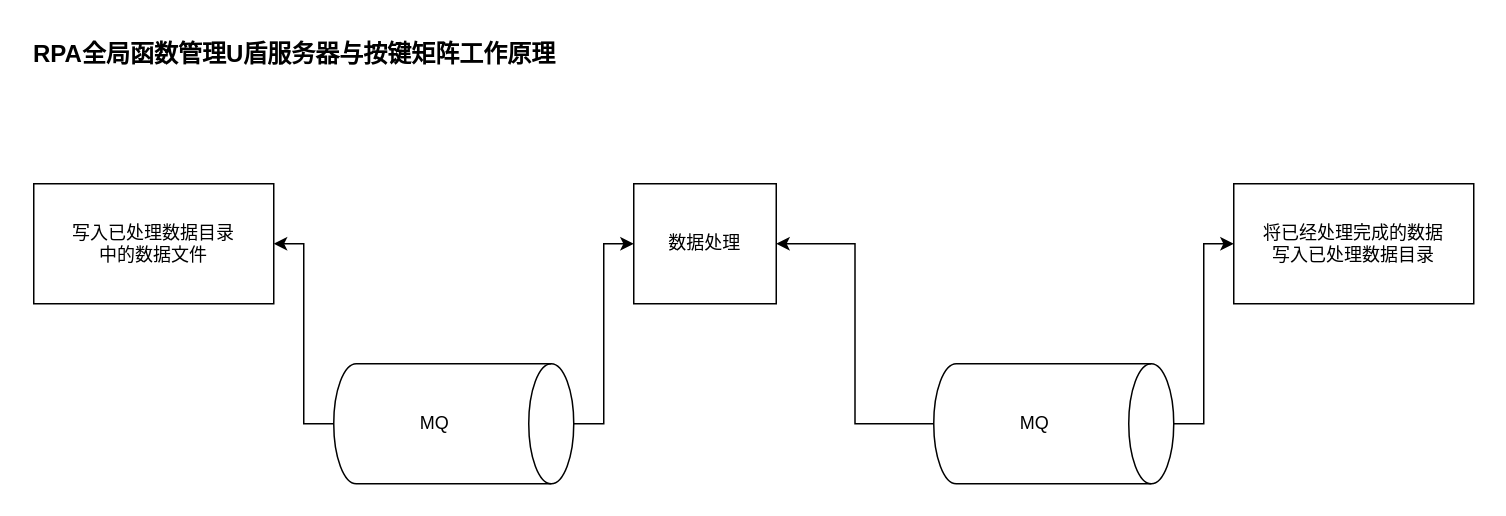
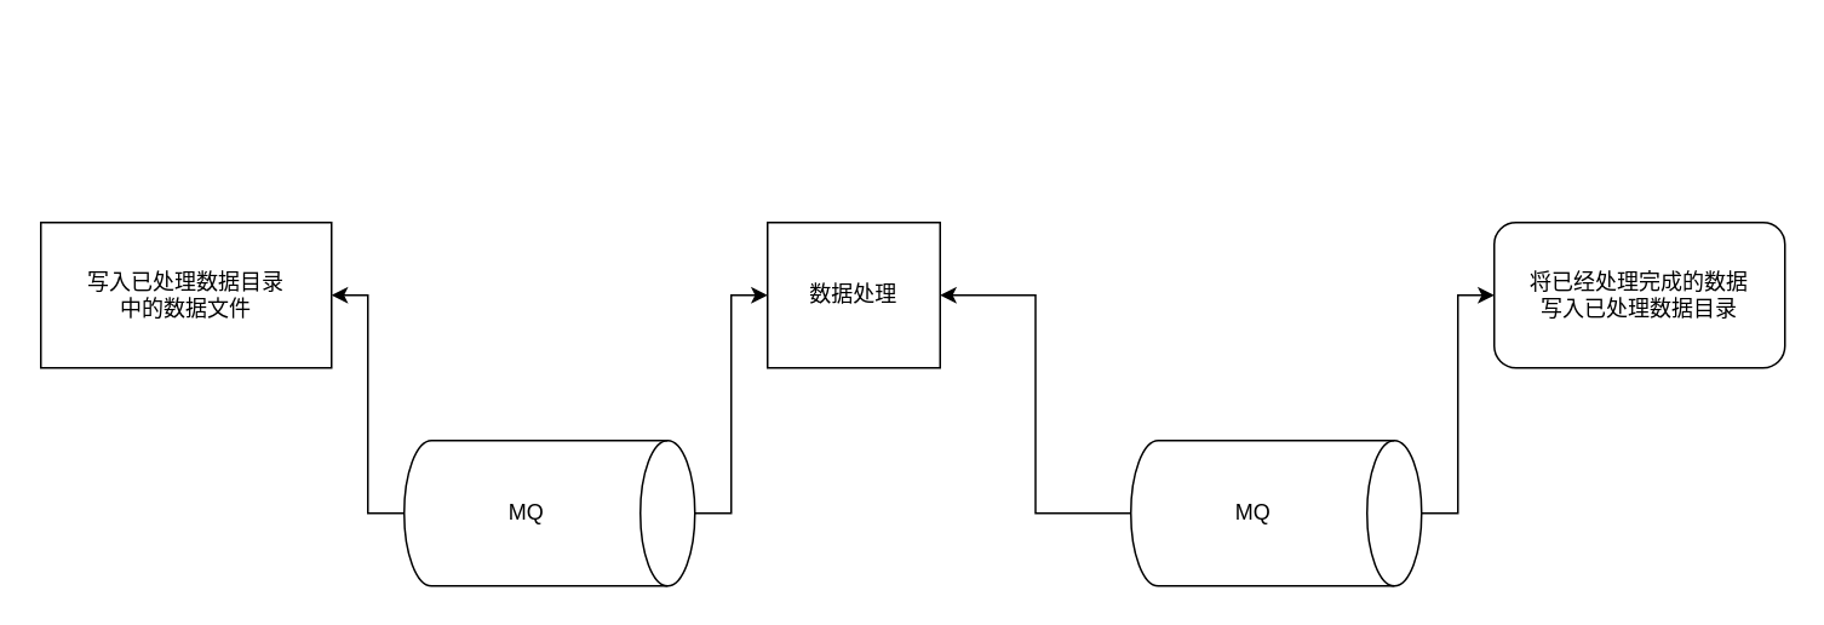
  <mxCell id="0" />
  <mxCell id="1" parent="0" />
- <mxCell id="2" value="&lt;b style=&quot;font-size: 16px;&quot;&gt;RPA全局函数管理U盾服务器与按键矩阵工作原理&lt;/b&gt;" style="text;html=1;align=left;verticalAlign=middle;resizable=0;points=[];autosize=1;strokeColor=none;fillColor=none;fontSize=16;rounded=0;labelBackgroundColor=none;" parent="1" vertex="1"><mxGeometry x="20" y="20" width="370" height="30" as="geometry" /></mxCell>
  <mxCell id="3" value="" style="edgeStyle=orthogonalEdgeStyle;rounded=0;orthogonalLoop=1;jettySize=auto;html=1;entryX=1;entryY=0.5;entryDx=0;entryDy=0;" edge="1" parent="1" source="5" target="10"><mxGeometry relative="1" as="geometry" /></mxCell>
  <mxCell id="4" value="" style="edgeStyle=orthogonalEdgeStyle;rounded=0;orthogonalLoop=1;jettySize=auto;html=1;entryX=0;entryY=0.5;entryDx=0;entryDy=0;" edge="1" parent="1" source="5" target="11"><mxGeometry relative="1" as="geometry" /></mxCell>
  <mxCell id="5" value="MQ" style="shape=cylinder3;whiteSpace=wrap;html=1;boundedLbl=1;backgroundOutline=1;size=15;direction=south;" vertex="1" parent="1"><mxGeometry x="222" y="242" width="160" height="80" as="geometry" /></mxCell>
  <mxCell id="6" value="" style="edgeStyle=orthogonalEdgeStyle;rounded=0;orthogonalLoop=1;jettySize=auto;html=1;entryX=1;entryY=0.5;entryDx=0;entryDy=0;" edge="1" parent="1" source="8" target="11"><mxGeometry relative="1" as="geometry"><mxPoint x="702" y="162" as="targetPoint" /></mxGeometry></mxCell>
  <mxCell id="7" value="" style="edgeStyle=orthogonalEdgeStyle;rounded=0;orthogonalLoop=1;jettySize=auto;html=1;entryX=0;entryY=0.5;entryDx=0;entryDy=0;" edge="1" parent="1" source="8" target="9"><mxGeometry relative="1" as="geometry"><mxPoint x="1102" y="162" as="targetPoint" /></mxGeometry></mxCell>
  <mxCell id="8" value="MQ" style="shape=cylinder3;whiteSpace=wrap;html=1;boundedLbl=1;backgroundOutline=1;size=15;direction=south;" vertex="1" parent="1"><mxGeometry x="622" y="242" width="160" height="80" as="geometry" /></mxCell>
- <mxCell id="9" value="将已经处理完成的数据&lt;br&gt;写入已处理数据目录" style="rounded=0;whiteSpace=wrap;html=1;" vertex="1" parent="1"><mxGeometry x="822" y="122" width="160" height="80" as="geometry" /></mxCell>
+ <mxCell id="9" value="将已经处理完成的数据&lt;br&gt;写入已处理数据目录" style="whiteSpace=wrap;html=1;rounded=1;" vertex="1" parent="1"><mxGeometry x="822" y="122" width="160" height="80" as="geometry" /></mxCell>
  <mxCell id="10" value="写入已处理数据目录&lt;br style=&quot;border-color: var(--border-color);&quot;&gt;中的数据文件" style="whiteSpace=wrap;html=1;" vertex="1" parent="1"><mxGeometry x="22" y="122" width="160" height="80" as="geometry" /></mxCell>
  <mxCell id="11" value="数据处理" style="whiteSpace=wrap;html=1;" vertex="1" parent="1"><mxGeometry x="422" y="122" width="95" height="80" as="geometry" /></mxCell>
